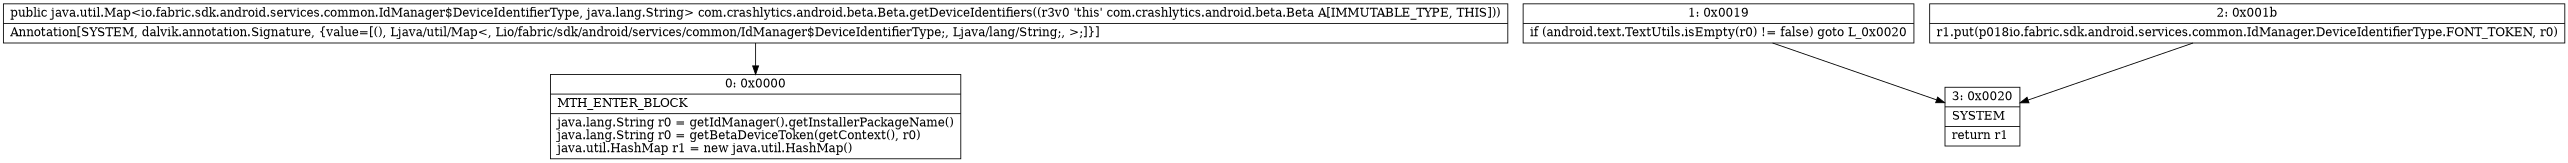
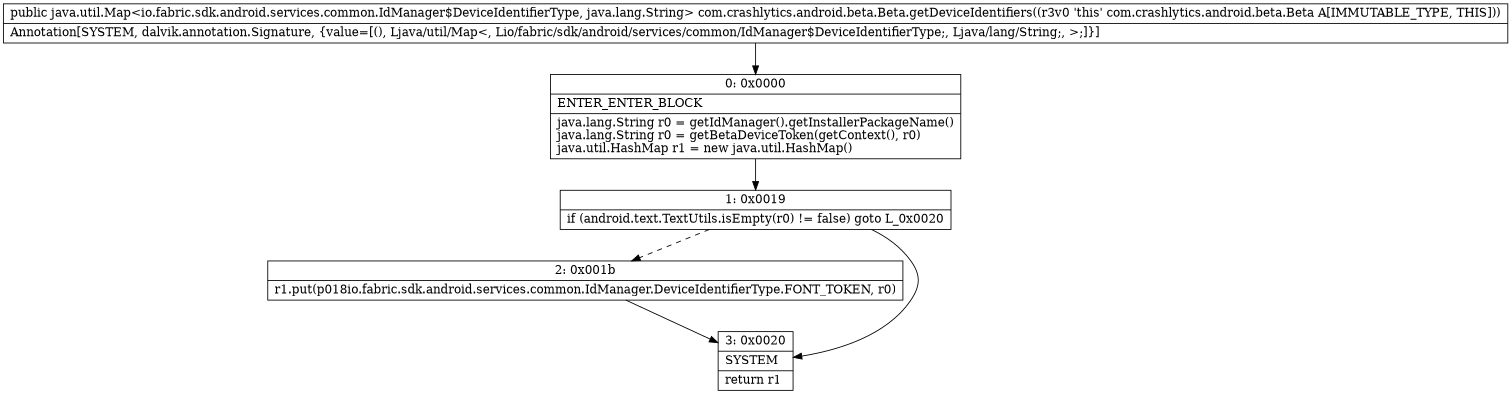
  digraph {
    node [shape=record]
-   n1 [label="{0\:\ 0x0000|MTH_ENTER_BLOCK\l|java.lang.String r0 = getIdManager().getInstallerPackageName()\ljava.lang.String r0 = getBetaDeviceToken(getContext(), r0)\ljava.util.HashMap r1 = new java.util.HashMap()\l}"]
+   n1 [label="{0\:\ 0x0000|ENTER_ENTER_BLOCK\l|java.lang.String r0 = getIdManager().getInstallerPackageName()\ljava.lang.String r0 = getBetaDeviceToken(getContext(), r0)\ljava.util.HashMap r1 = new java.util.HashMap()\l}"]
    n2 [label="{1\:\ 0x0019|if (android.text.TextUtils.isEmpty(r0) != false) goto L_0x0020\l}"]
    n3 [label="{2\:\ 0x001b|r1.put(p018io.fabric.sdk.android.services.common.IdManager.DeviceIdentifierType.FONT_TOKEN, r0)\l}"]
    n4 [label="{3\:\ 0x0020|SYSTEM\l|return r1\l}"]
    n5 [label="{public java.util.Map\<io.fabric.sdk.android.services.common.IdManager$DeviceIdentifierType, java.lang.String\> com.crashlytics.android.beta.Beta.getDeviceIdentifiers((r3v0 'this' com.crashlytics.android.beta.Beta A[IMMUTABLE_TYPE, THIS]))  | Annotation[SYSTEM, dalvik.annotation.Signature, \{value=[(), Ljava\/util\/Map\<, Lio\/fabric\/sdk\/android\/services\/common\/IdManager$DeviceIdentifierType;, Ljava\/lang\/String;, \>;]\}]\l}"]
+   n1 -> n2
+   n2 -> n3 [style=dashed]
    n2 -> n4
    n3 -> n4
    n5 -> n1
  }
